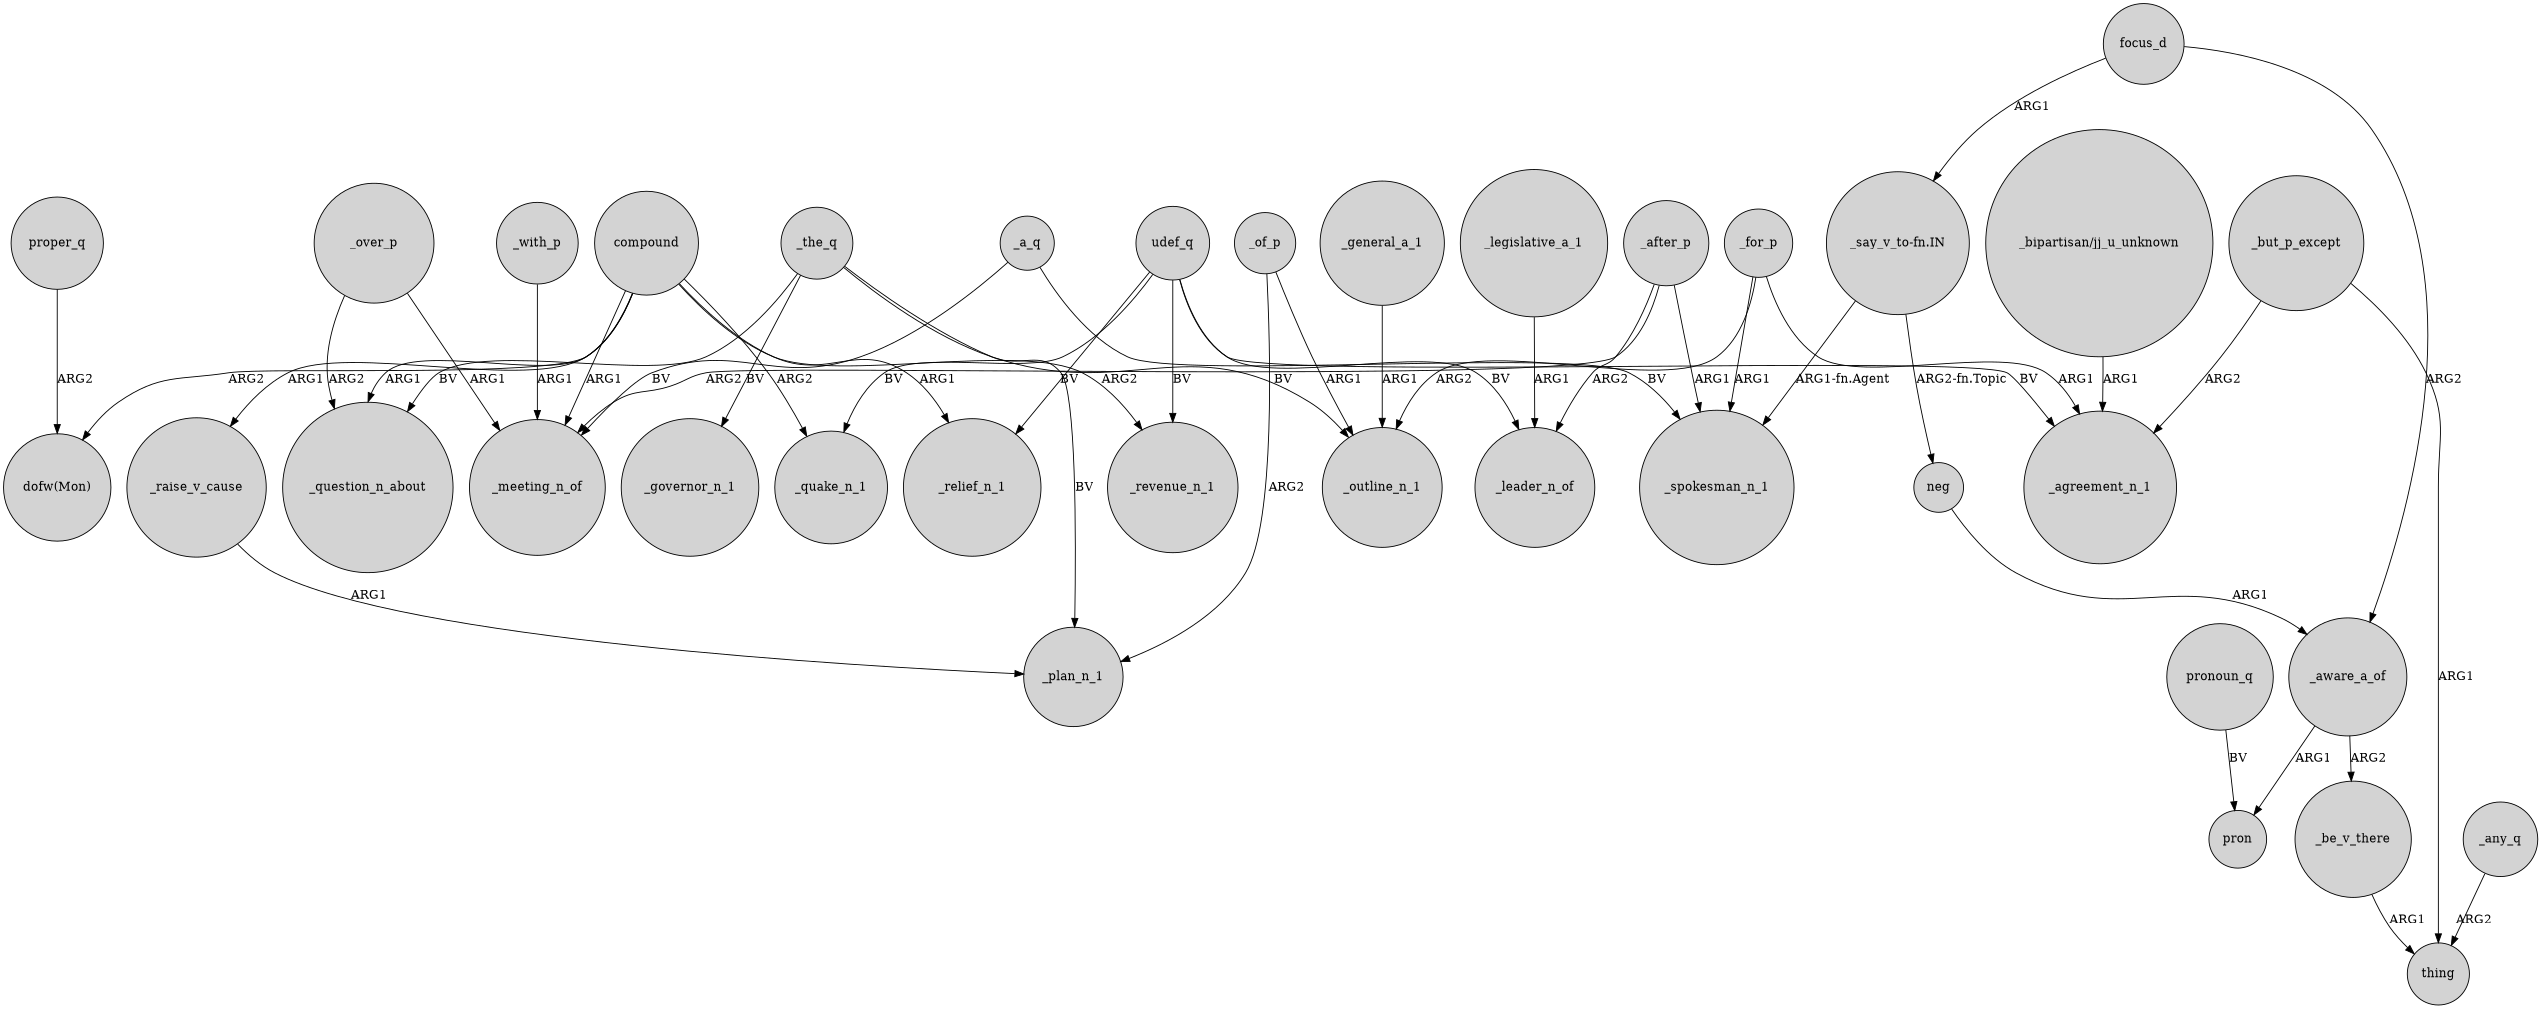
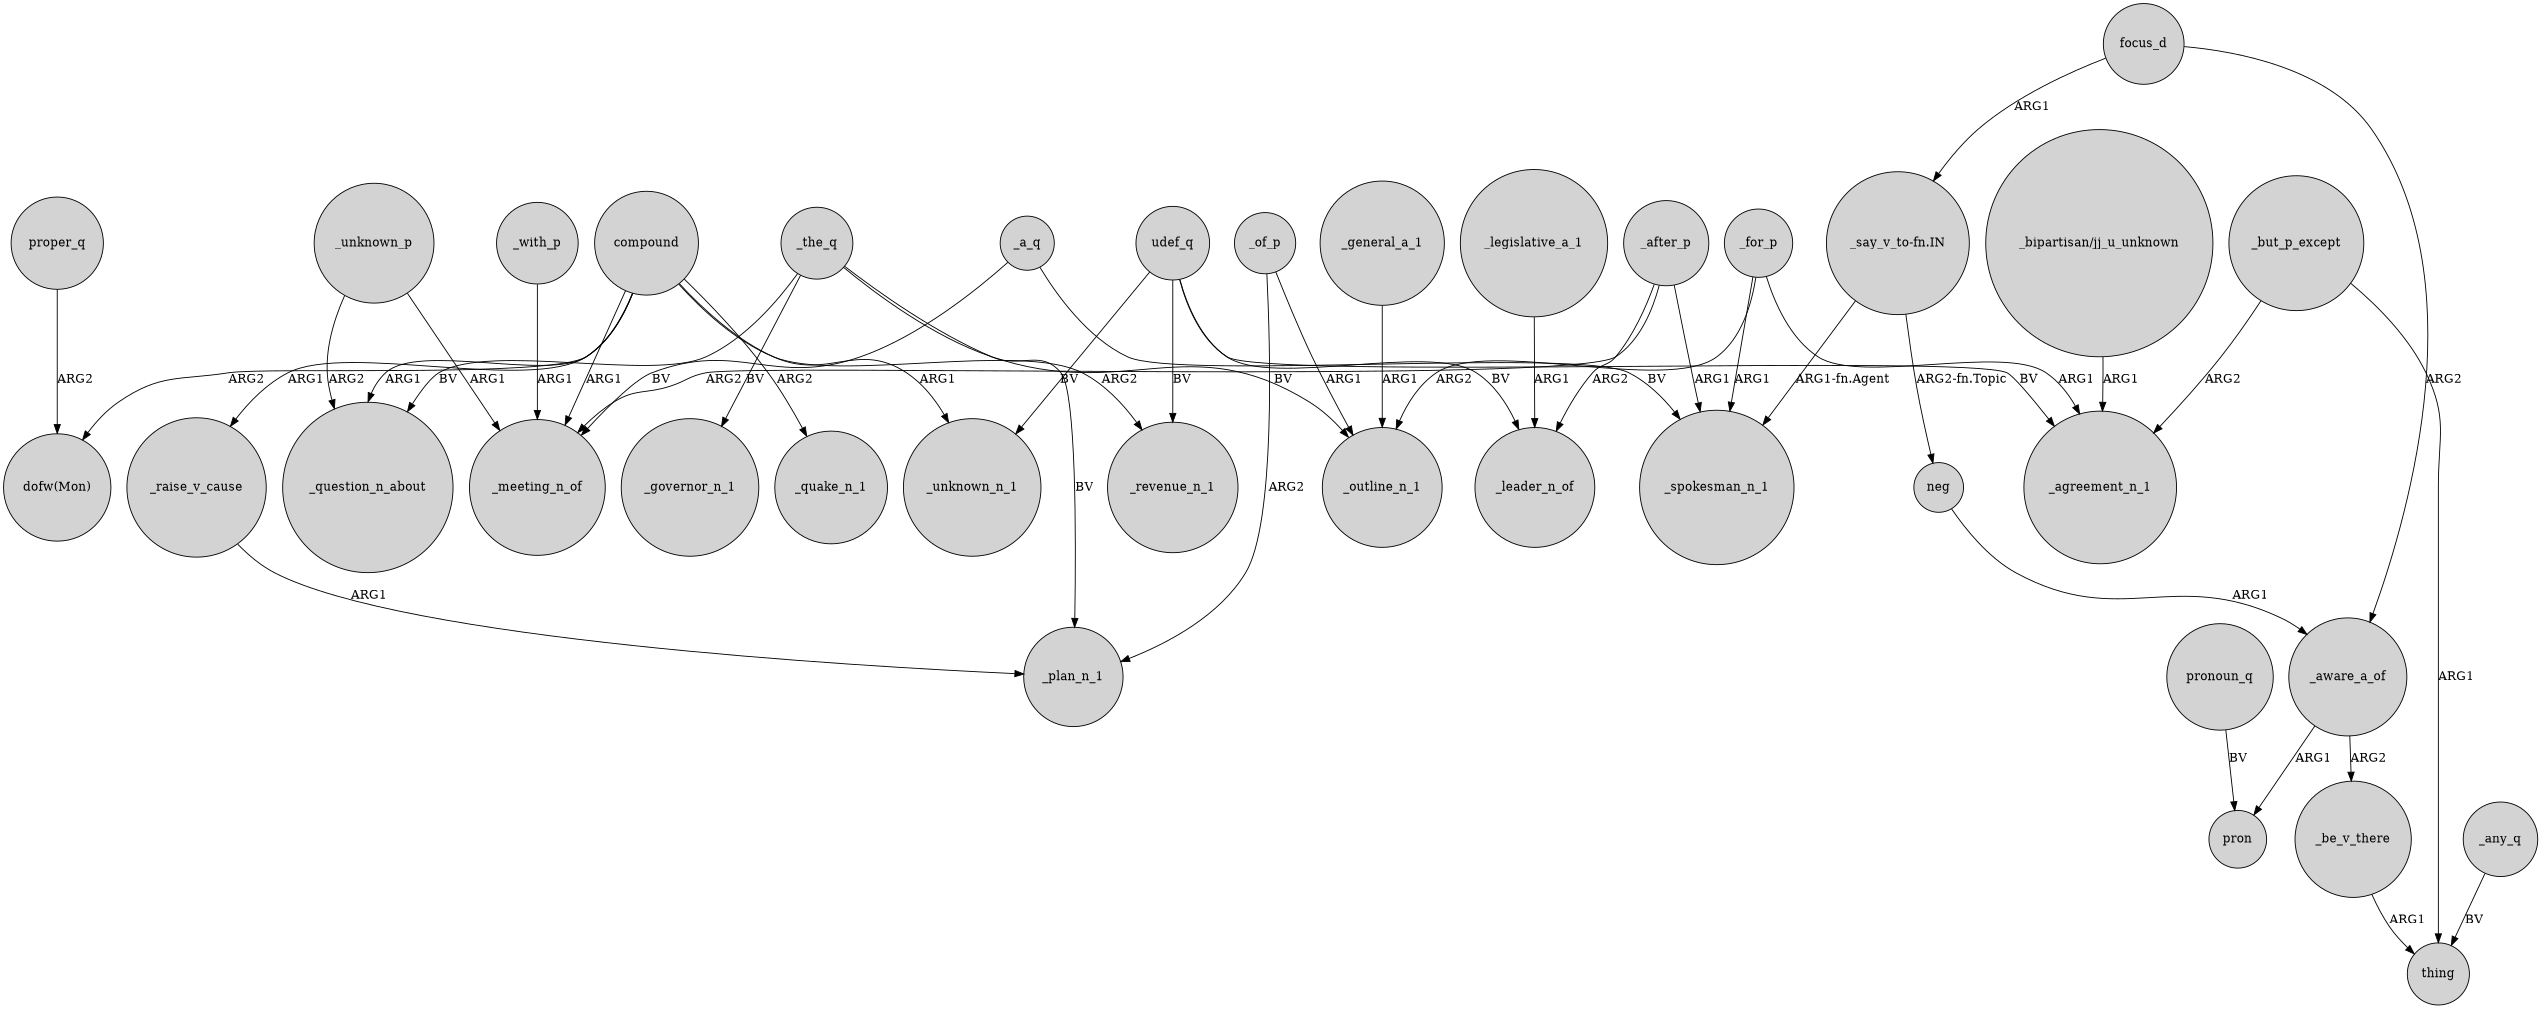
  digraph {
    node [shape=circle style=filled]
    _for_p
    _spokesman_n_1
    _outline_n_1
    _agreement_n_1
    compound
    "dofw(Mon)"
    _question_n_about
    _meeting_n_of
-   _relief_n_1
+   _relief_n_1 [label=_unknown_n_1]
    _revenue_n_1
    _raise_v_cause
    _quake_n_1
    _plan_n_1
-   _over_p
+   _over_p [label=_unknown_p]
    _after_p
    _leader_n_of
    _aware_a_of
    _be_v_there
    pron
    thing
    _the_q
    _governor_n_1
    focus_d
    "_say_v_to-fn.IN"
    neg
    _with_p
    _general_a_1
    _but_p_except
    _a_q
    udef_q
    pronoun_q
    _legislative_a_1
    "_bipartisan/jj_u_unknown"
    _of_p
    proper_q
    _any_q
    _for_p -> _spokesman_n_1 [label=ARG1]
    _for_p -> _outline_n_1 [label=ARG2]
    _for_p -> _agreement_n_1 [label=ARG1]
    compound -> "dofw(Mon)" [label=ARG2]
    compound -> _question_n_about [label=ARG1]
    compound -> _meeting_n_of [label=ARG1]
    compound -> _relief_n_1 [label=ARG1]
    compound -> _revenue_n_1 [label=ARG2]
    compound -> _raise_v_cause [label=ARG1]
    compound -> _quake_n_1 [label=ARG2]
    _raise_v_cause -> _plan_n_1 [label=ARG1]
    _over_p -> _question_n_about [label=ARG2]
    _over_p -> _meeting_n_of [label=ARG1]
    _after_p -> _spokesman_n_1 [label=ARG1]
    _after_p -> _meeting_n_of [label=ARG2]
    _after_p -> _leader_n_of [label=ARG2]
    _aware_a_of -> _be_v_there [label=ARG2]
    _aware_a_of -> pron [label=ARG1]
    _be_v_there -> thing [label=ARG1]
    _the_q -> _outline_n_1 [label=BV]
    _the_q -> _question_n_about [label=BV]
    _the_q -> _plan_n_1 [label=BV]
    _the_q -> _governor_n_1 [label=BV]
    focus_d -> _aware_a_of [label=ARG2]
    focus_d -> "_say_v_to-fn.IN" [label=ARG1]
    "_say_v_to-fn.IN" -> _spokesman_n_1 [label="ARG1-fn.Agent"]
    "_say_v_to-fn.IN" -> neg [label="ARG2-fn.Topic"]
    neg -> _aware_a_of [label=ARG1]
    _with_p -> _meeting_n_of [label=ARG1]
    _general_a_1 -> _outline_n_1 [label=ARG1]
    _but_p_except -> _agreement_n_1 [label=ARG2]
    _but_p_except -> thing [label=ARG1]
    _a_q -> _spokesman_n_1 [label=BV]
    _a_q -> _meeting_n_of [label=BV]
    udef_q -> _agreement_n_1 [label=BV]
    udef_q -> _relief_n_1 [label=BV]
    udef_q -> _revenue_n_1 [label=BV]
-   udef_q -> _quake_n_1 [label=BV]
    udef_q -> _leader_n_of [label=BV]
    pronoun_q -> pron [label=BV]
    _legislative_a_1 -> _leader_n_of [label=ARG1]
    "_bipartisan/jj_u_unknown" -> _agreement_n_1 [label=ARG1]
    _of_p -> _outline_n_1 [label=ARG1]
    _of_p -> _plan_n_1 [label=ARG2]
    proper_q -> "dofw(Mon)" [label=ARG2]
-   _any_q -> thing [label=ARG2]
+   _any_q -> thing [label=BV]
  }
